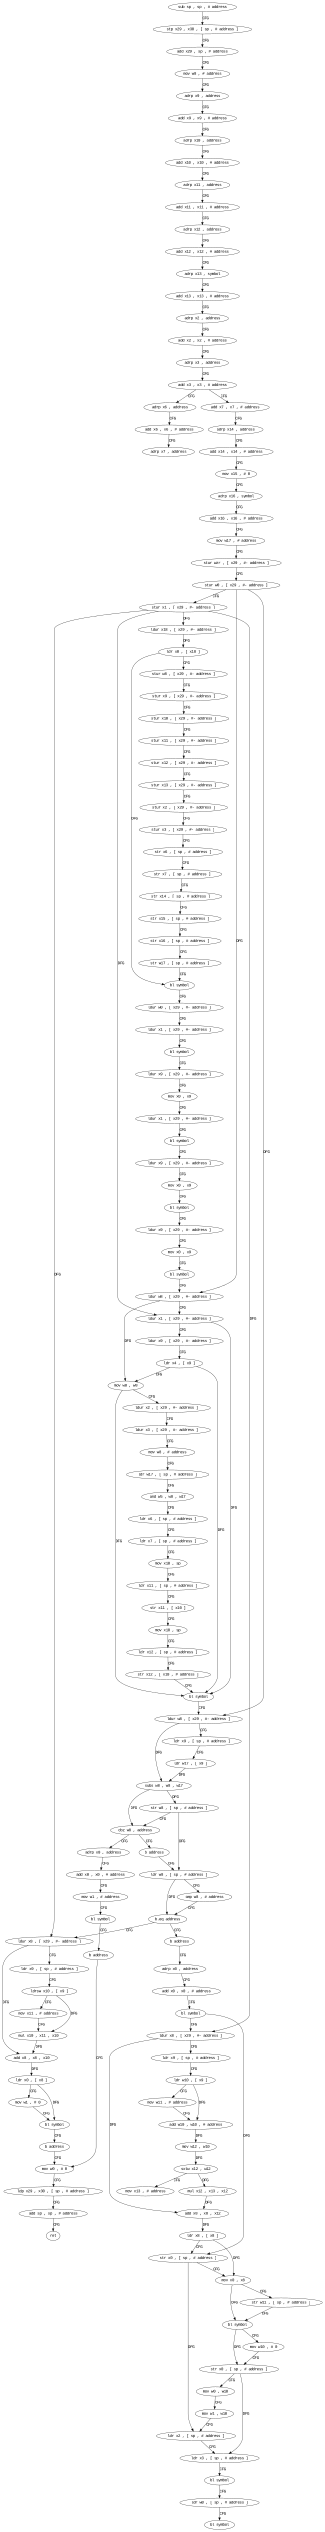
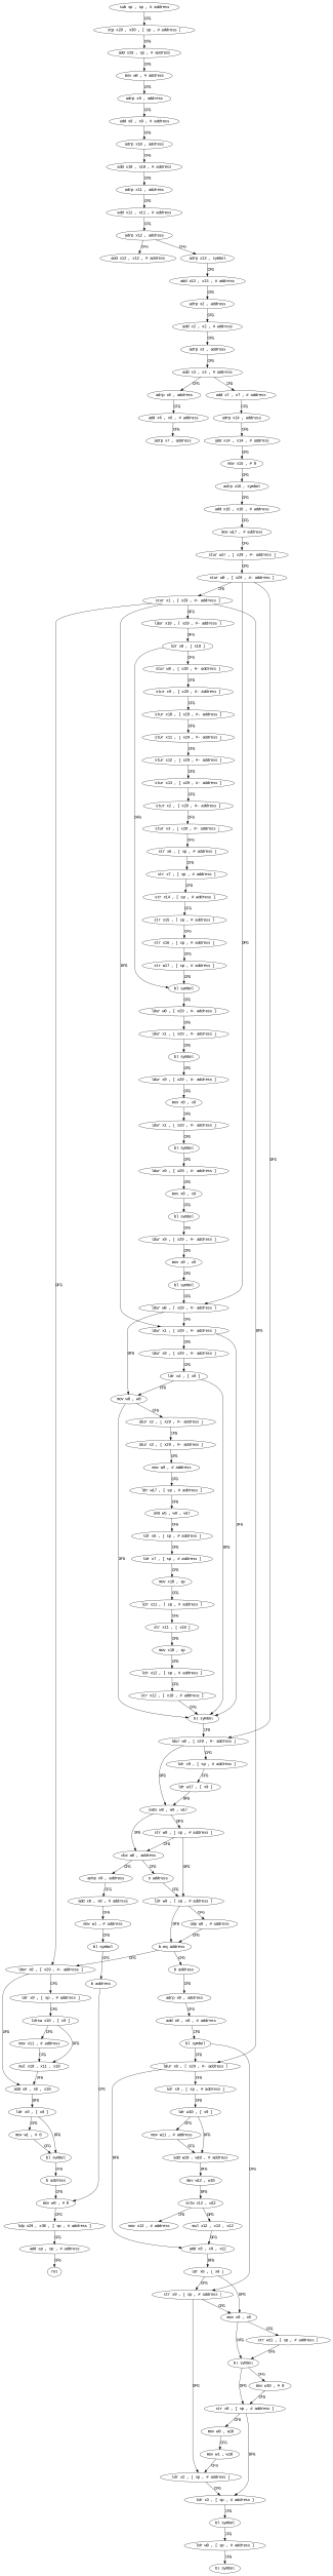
  digraph {
    fontname="Liberation Mono"
    node [fontname="Liberation Mono"]
    edge [fontname="Liberation Mono"]
    n1 [label="sub sp , sp , # address"]
    n2 [label="stp x29 , x30 , [ sp , # address ]"]
    n3 [label="add x29 , sp , # address"]
    n4 [label="mov w8 , # address"]
    n5 [label="adrp x9 , address"]
    n6 [label="add x9 , x9 , # address"]
    n7 [label="adrp x10 , address"]
    n8 [label="add x10 , x10 , # address"]
    n9 [label="adrp x11 , address"]
    n10 [label="add x11 , x11 , # address"]
    n11 [label="adrp x12 , address"]
    n12 [label="add x12 , x12 , # address"]
    n13 [label="adrp x13 , symbol"]
    n14 [label="add x13 , x13 , # address"]
    n15 [label="adrp x2 , address"]
    n16 [label="add x2 , x2 , # address"]
    n17 [label="adrp x3 , address"]
    n18 [label="add x3 , x3 , # address"]
    n19 [label="adrp x6 , address"]
    n20 [label="add x7 , x7 , # address"]
    n21 [label="add x6 , x6 , # address"]
    n22 [label="adrp x7 , address"]
    n23 [label="adrp x14 , address"]
    n24 [label="add x14 , x14 , # address"]
    n25 [label="mov x15 , # 0"]
    n26 [label="adrp x16 , symbol"]
    n27 [label="add x16 , x16 , # address"]
    n28 [label="mov w17 , # address"]
    n29 [label="stur wzr , [ x29 , #- address ]"]
    n30 [label="stur w0 , [ x29 , #- address ]"]
    n31 [label="stur x1 , [ x29 , #- address ]"]
    n32 [label="ldur w8 , [ x29 , #- address ]"]
    n33 [label="ldur w8 , [ x29 , #- address ]"]
    n34 [label="ldur x18 , [ x29 , #- address ]"]
    n35 [label="ldur x1 , [ x29 , #- address ]"]
    n36 [label="ldur x8 , [ x29 , #- address ]"]
    n37 [label="ldur x8 , [ x29 , #- address ]"]
    n38 [label="mov w0 , w8"]
    n39 [label="ldr x9 , [ sp , # address ]"]
    n40 [label="subs w8 , w8 , w17"]
    n41 [label="ldr x0 , [ x18 ]"]
    n42 [label="ldur x9 , [ x29 , #- address ]"]
    n43 [label="bl symbol"]
    n44 [label="ldr x9 , [ sp , # address ]"]
    n45 [label="add x8 , x8 , x10"]
    n46 [label="ldr x9 , [ sp , # address ]"]
    n47 [label="add x8 , x8 , x12"]
    n48 [label="stur w8 , [ x29 , #- address ]"]
    n49 [label="bl symbol"]
    n50 [label="stur x9 , [ x29 , #- address ]"]
    n51 [label="ldur w0 , [ x29 , #- address ]"]
    n52 [label="stur x10 , [ x29 , #- address ]"]
    n53 [label="stur x11 , [ x29 , #- address ]"]
    n54 [label="stur x12 , [ x29 , #- address ]"]
    n55 [label="stur x13 , [ x29 , #- address ]"]
    n56 [label="stur x2 , [ x29 , #- address ]"]
    n57 [label="stur x3 , [ x29 , #- address ]"]
    n58 [label="str x6 , [ sp , # address ]"]
    n59 [label="str x7 , [ sp , # address ]"]
    n60 [label="str x14 , [ sp , # address ]"]
    n61 [label="str x15 , [ sp , # address ]"]
    n62 [label="str x16 , [ sp , # address ]"]
    n63 [label="str w17 , [ sp , # address ]"]
    n64 [label="ldur x1 , [ x29 , #- address ]"]
    n65 [label="bl symbol"]
    n66 [label="ldur x9 , [ x29 , #- address ]"]
    n67 [label="mov x0 , x9"]
    n68 [label="ldur x1 , [ x29 , #- address ]"]
    n69 [label="bl symbol"]
    n70 [label="ldur x9 , [ x29 , #- address ]"]
    n71 [label="mov x0 , x9"]
    n72 [label="bl symbol"]
    n73 [label="ldur x9 , [ x29 , #- address ]"]
    n74 [label="mov x0 , x9"]
    n75 [label="bl symbol"]
    n76 [label="ldur x2 , [ x29 , #- address ]"]
    n77 [label="ldr x4 , [ x9 ]"]
    n78 [label="ldur x3 , [ x29 , #- address ]"]
    n79 [label="mov w8 , # address"]
    n80 [label="ldr w17 , [ sp , # address ]"]
    n81 [label="and w5 , w8 , w17"]
    n82 [label="ldr x6 , [ sp , # address ]"]
    n83 [label="ldr x7 , [ sp , # address ]"]
    n84 [label="mov x10 , sp"]
    n85 [label="ldr x11 , [ sp , # address ]"]
    n86 [label="str x11 , [ x10 ]"]
    n87 [label="mov x10 , sp"]
    n88 [label="ldr x12 , [ sp , # address ]"]
    n89 [label="str x12 , [ x10 , # address ]"]
    n90 [label="ldr w17 , [ x9 ]"]
    n91 [label="str w8 , [ sp , # address ]"]
    n92 [label="cbz w8 , address"]
    n93 [label="ldr w8 , [ sp , # address ]"]
    n94 [label="adrp x0 , address"]
    n95 [label="b address"]
    n96 [label="cmp w8 , # address"]
    n97 [label="b.eq address"]
    n98 [label="add x0 , x0 , # address"]
    n99 [label="mov w1 , # address"]
    n100 [label="bl symbol"]
    n101 [label="b address"]
    n102 [label="mov w0 , # 0"]
    n103 [label="ldp x29 , x30 , [ sp , # address ]"]
    n104 [label="add sp , sp , # address"]
    n105 [label="b address"]
    n106 [label=ret]
    n107 [label="adrp x0 , address"]
    n108 [label="ldrsw x10 , [ x9 ]"]
    n109 [label="ldr x0 , [ x8 ]"]
    n110 [label="add x0 , x0 , # address"]
    n111 [label="mov x11 , # address"]
    n112 [label="mul x10 , x11 , x10"]
    n113 [label="mov w1 , # 0"]
    n114 [label="bl symbol"]
    n115 [label="b address"]
    n116 [label="bl symbol"]
    n117 [label="str x0 , [ sp , # address ]"]
    n118 [label="mov x0 , x8"]
    n119 [label="ldr x2 , [ sp , # address ]"]
    n120 [label="ldr w10 , [ x9 ]"]
    n121 [label="ldr x8 , [ x8 ]"]
    n122 [label="mov w11 , # address"]
    n123 [label="add w10 , w10 , # address"]
    n124 [label="mov w12 , w10"]
    n125 [label="sxtw x12 , w12"]
    n126 [label="mov x13 , # address"]
    n127 [label="mul x12 , x13 , x12"]
    n128 [label="str w11 , [ sp , # address ]"]
    n129 [label="bl symbol"]
    n130 [label="ldr x3 , [ sp , # address ]"]
    n131 [label="mov w10 , # 0"]
    n132 [label="str x0 , [ sp , # address ]"]
    n133 [label="mov w0 , w10"]
    n134 [label="mov w1 , w10"]
    n135 [label="bl symbol"]
    n136 [label="ldr w0 , [ sp , # address ]"]
    n137 [label="bl symbol"]
    n1 -> n2 [label=CFG]
    n2 -> n3 [label=CFG]
    n3 -> n4 [label=CFG]
    n4 -> n5 [label=CFG]
    n5 -> n6 [label=CFG]
    n6 -> n7 [label=CFG]
    n7 -> n8 [label=CFG]
    n8 -> n9 [label=CFG]
    n9 -> n10 [label=CFG]
    n10 -> n11 [label=CFG]
    n11 -> n12 [label=CFG]
-   n12 -> n13 [label=CFG]
+   n11 -> n13 [label=CFG]
    n13 -> n14 [label=CFG]
    n14 -> n15 [label=CFG]
    n15 -> n16 [label=CFG]
    n16 -> n17 [label=CFG]
    n17 -> n18 [label=CFG]
    n18 -> n19 [label=CFG]
    n18 -> n20 [label=CFG]
    n19 -> n21 [label=CFG]
    n20 -> n23 [label=CFG]
    n21 -> n22 [label=CFG]
    n23 -> n24 [label=CFG]
    n24 -> n25 [label=CFG]
    n25 -> n26 [label=CFG]
    n26 -> n27 [label=CFG]
    n27 -> n28 [label=CFG]
    n28 -> n29 [label=CFG]
    n29 -> n30 [label=CFG]
    n30 -> n31 [label=CFG]
    n30 -> n32 [label=DFG]
    n30 -> n33 [label=DFG]
    n31 -> n34 [label=DFG]
    n31 -> n35 [label=DFG]
    n31 -> n36 [label=DFG]
    n31 -> n37 [label=DFG]
    n32 -> n35 [label=CFG]
    n32 -> n38 [label=DFG]
    n33 -> n39 [label=CFG]
    n33 -> n40 [label=DFG]
    n34 -> n41 [label=DFG]
    n35 -> n42 [label=CFG]
    n35 -> n43 [label=DFG]
    n36 -> n44 [label=CFG]
    n36 -> n45 [label=DFG]
    n37 -> n46 [label=CFG]
    n37 -> n47 [label=DFG]
    n38 -> n43 [label=DFG]
    n38 -> n76 [label=CFG]
    n39 -> n90 [label=CFG]
    n40 -> n91 [label=DFG]
    n40 -> n92 [label=DFG]
    n41 -> n48 [label=CFG]
    n41 -> n49 [label=DFG]
    n42 -> n77 [label=CFG]
    n43 -> n33 [label=CFG]
    n44 -> n108 [label=CFG]
    n45 -> n109 [label=DFG]
    n46 -> n120 [label=CFG]
    n47 -> n121 [label=DFG]
    n48 -> n50 [label=CFG]
    n49 -> n51 [label=CFG]
    n50 -> n52 [label=CFG]
    n51 -> n64 [label=CFG]
    n52 -> n53 [label=CFG]
    n53 -> n54 [label=CFG]
    n54 -> n55 [label=CFG]
    n55 -> n56 [label=CFG]
    n56 -> n57 [label=CFG]
    n57 -> n58 [label=CFG]
    n58 -> n59 [label=CFG]
    n59 -> n60 [label=CFG]
    n60 -> n61 [label=CFG]
    n61 -> n62 [label=CFG]
    n62 -> n63 [label=CFG]
    n63 -> n49 [label=CFG]
    n64 -> n65 [label=CFG]
    n65 -> n66 [label=CFG]
    n66 -> n67 [label=CFG]
    n67 -> n68 [label=CFG]
    n68 -> n69 [label=CFG]
    n69 -> n70 [label=CFG]
    n70 -> n71 [label=CFG]
    n71 -> n72 [label=CFG]
    n72 -> n73 [label=CFG]
    n73 -> n74 [label=CFG]
    n74 -> n75 [label=CFG]
    n75 -> n32 [label=CFG]
    n76 -> n78 [label=CFG]
    n77 -> n38 [label=CFG]
    n77 -> n43 [label=DFG]
    n78 -> n79 [label=CFG]
    n79 -> n80 [label=CFG]
    n80 -> n81 [label=CFG]
    n81 -> n82 [label=CFG]
    n82 -> n83 [label=CFG]
    n83 -> n84 [label=CFG]
    n84 -> n85 [label=CFG]
    n85 -> n86 [label=CFG]
    n86 -> n87 [label=CFG]
    n87 -> n88 [label=CFG]
    n88 -> n89 [label=CFG]
    n89 -> n43 [label=CFG]
    n90 -> n40 [label=DFG]
    n91 -> n92 [label=CFG]
    n91 -> n93 [label=DFG]
    n92 -> n94 [label=CFG]
    n92 -> n95 [label=CFG]
    n93 -> n96 [label=CFG]
    n93 -> n97 [label=DFG]
    n94 -> n98 [label=CFG]
    n95 -> n93 [label=CFG]
    n96 -> n97 [label=CFG]
    n97 -> n36 [label=CFG]
    n97 -> n105 [label=CFG]
    n98 -> n99 [label=CFG]
    n99 -> n100 [label=CFG]
    n100 -> n101 [label=CFG]
    n101 -> n102 [label=CFG]
    n102 -> n103 [label=CFG]
    n103 -> n104 [label=CFG]
    n104 -> n106 [label=CFG]
    n105 -> n107 [label=CFG]
    n107 -> n110 [label=CFG]
    n108 -> n111 [label=CFG]
    n108 -> n112 [label=DFG]
    n109 -> n113 [label=CFG]
    n109 -> n114 [label=DFG]
    n110 -> n116 [label=CFG]
    n111 -> n112 [label=CFG]
    n112 -> n45 [label=DFG]
    n113 -> n114 [label=CFG]
    n114 -> n115 [label=CFG]
    n115 -> n102 [label=CFG]
    n116 -> n37 [label=CFG]
    n116 -> n117 [label=DFG]
    n117 -> n118 [label=CFG]
    n117 -> n119 [label=DFG]
    n118 -> n128 [label=CFG]
    n118 -> n129 [label=DFG]
    n119 -> n130 [label=CFG]
    n120 -> n122 [label=CFG]
    n120 -> n123 [label=DFG]
    n121 -> n117 [label=CFG]
    n121 -> n118 [label=DFG]
    n122 -> n123 [label=CFG]
    n123 -> n124 [label=DFG]
    n124 -> n125 [label=DFG]
    n125 -> n126 [label=CFG]
    n125 -> n127 [label=DFG]
    n127 -> n47 [label=DFG]
    n128 -> n129 [label=CFG]
    n129 -> n131 [label=CFG]
    n129 -> n132 [label=DFG]
    n130 -> n135 [label=CFG]
    n131 -> n132 [label=CFG]
    n132 -> n130 [label=DFG]
    n132 -> n133 [label=CFG]
    n133 -> n134 [label=CFG]
    n134 -> n119 [label=CFG]
    n135 -> n136 [label=CFG]
    n136 -> n137 [label=CFG]
  }
